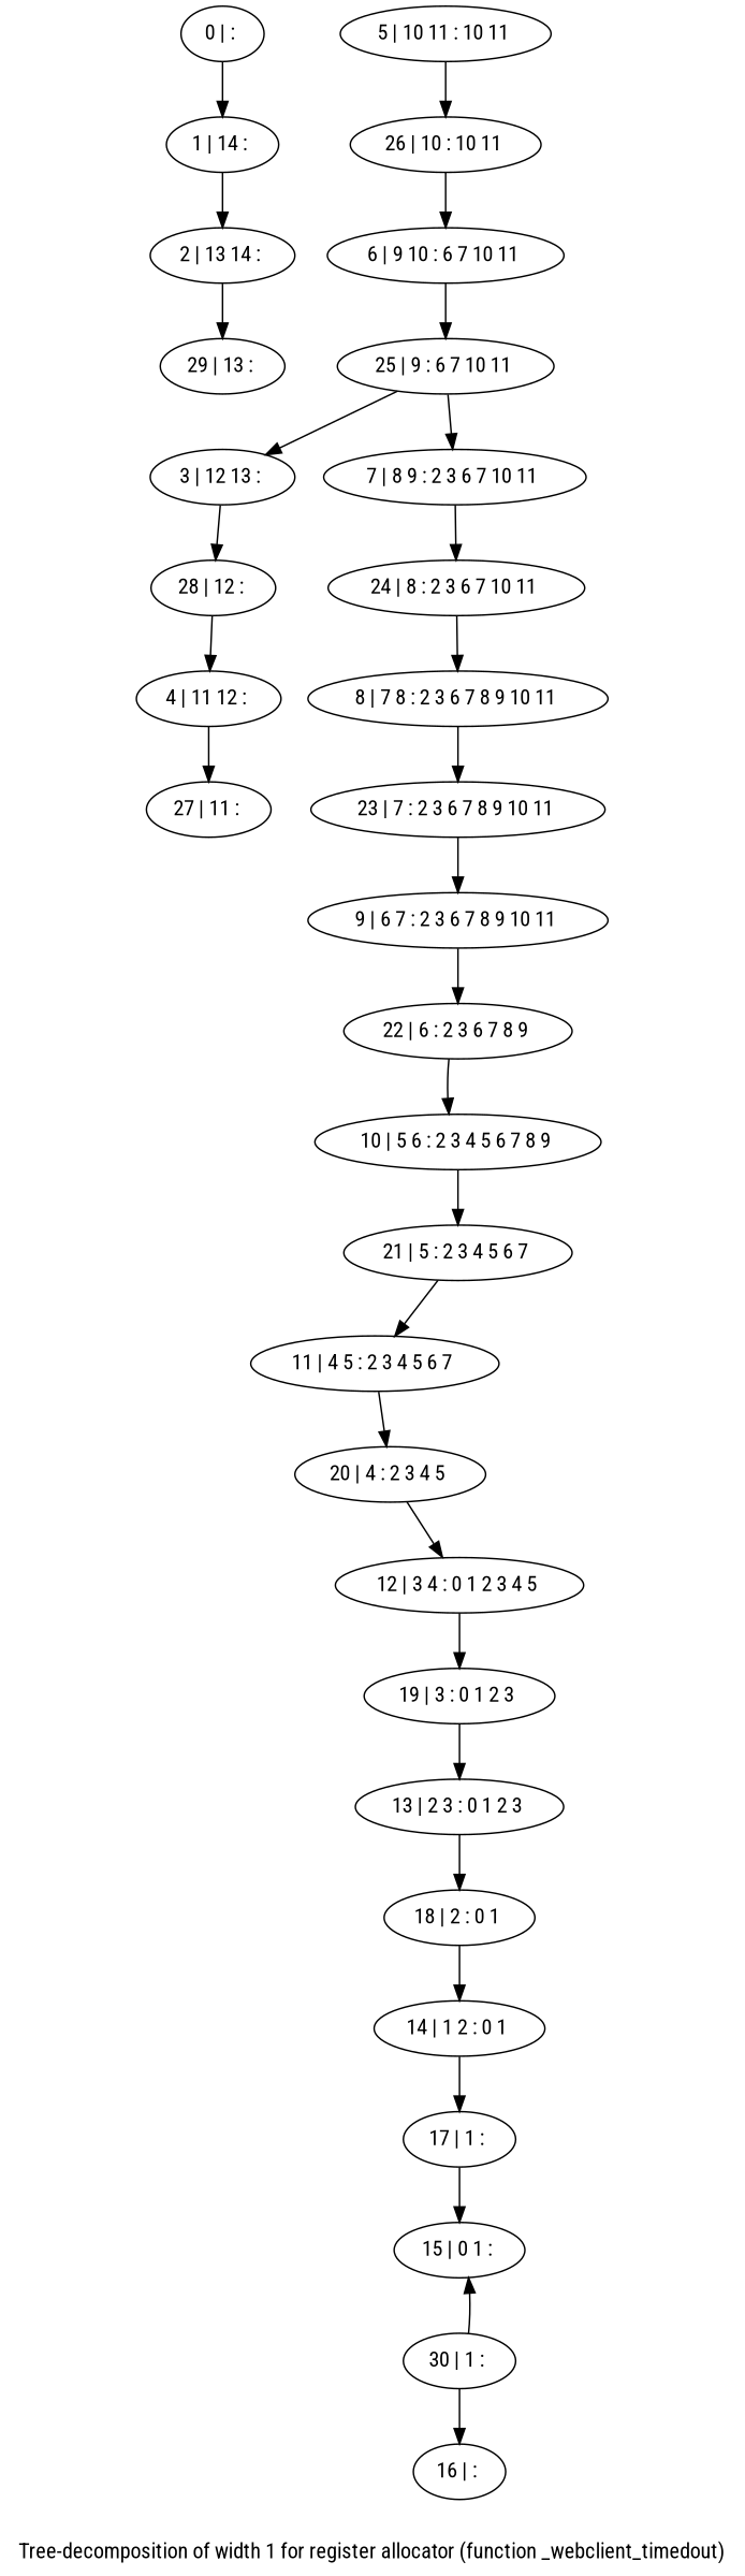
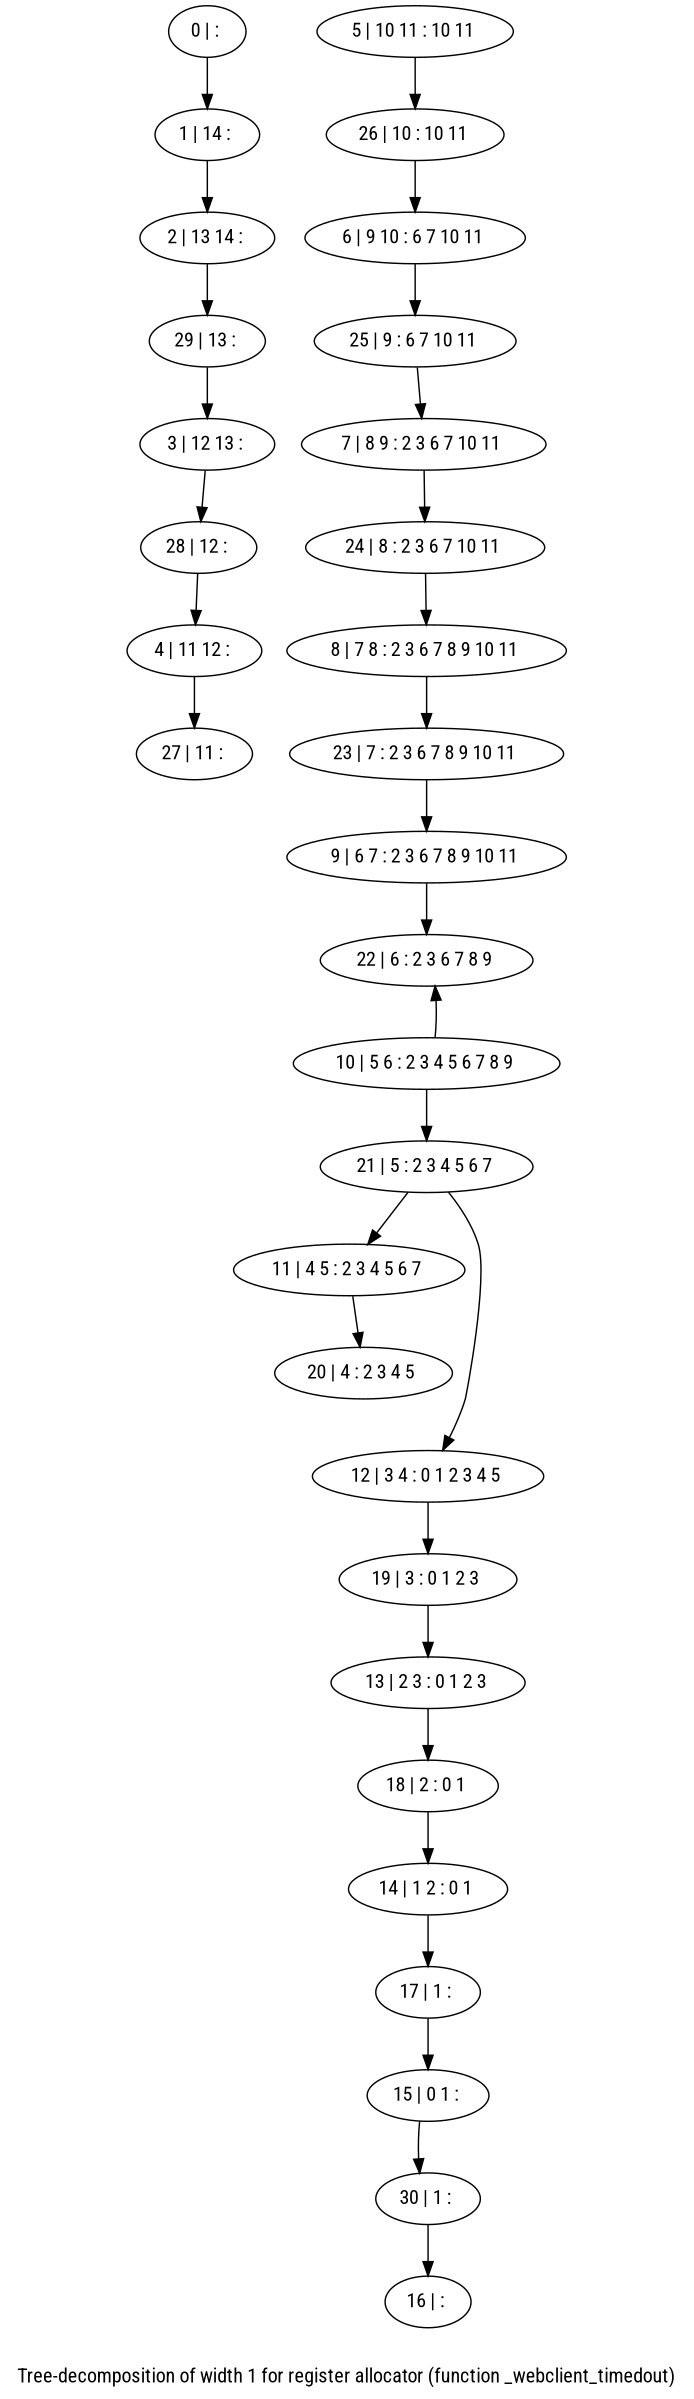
  digraph {
    fontname="Roboto Condensed"
    label="Tree-decomposition of width 1 for register allocator (function _webclient_timedout)"
    node [fontname="Roboto Condensed"]
    edge [fontname="Roboto Condensed"]
    n1 [label="0 | : "]
    n2 [label="1 | 14 : "]
    n3 [label="2 | 13 14 : "]
    n4 [label="29 | 13 : "]
    n5 [label="3 | 12 13 : "]
    n6 [label="28 | 12 : "]
    n7 [label="4 | 11 12 : "]
    n8 [label="27 | 11 : "]
    n9 [label="5 | 10 11 : 10 11 "]
    n10 [label="26 | 10 : 10 11 "]
    n11 [label="6 | 9 10 : 6 7 10 11 "]
    n12 [label="25 | 9 : 6 7 10 11 "]
    n13 [label="7 | 8 9 : 2 3 6 7 10 11 "]
    n14 [label="24 | 8 : 2 3 6 7 10 11 "]
    n15 [label="8 | 7 8 : 2 3 6 7 8 9 10 11 "]
    n16 [label="23 | 7 : 2 3 6 7 8 9 10 11 "]
    n17 [label="9 | 6 7 : 2 3 6 7 8 9 10 11 "]
    n18 [label="22 | 6 : 2 3 6 7 8 9 "]
    n19 [label="10 | 5 6 : 2 3 4 5 6 7 8 9 "]
    n20 [label="21 | 5 : 2 3 4 5 6 7 "]
    n21 [label="11 | 4 5 : 2 3 4 5 6 7 "]
    n22 [label="20 | 4 : 2 3 4 5 "]
    n23 [label="12 | 3 4 : 0 1 2 3 4 5 "]
    n24 [label="19 | 3 : 0 1 2 3 "]
    n25 [label="13 | 2 3 : 0 1 2 3 "]
    n26 [label="18 | 2 : 0 1 "]
    n27 [label="14 | 1 2 : 0 1 "]
    n28 [label="17 | 1 : "]
    n29 [label="15 | 0 1 : "]
    n30 [label="30 | 1 : "]
    n31 [label="16 | : "]
    n1 -> n2
    n2 -> n3
    n3 -> n4
-   n12 -> n5
+   n4 -> n5
    n5 -> n6
    n6 -> n7
    n7 -> n8
    n9 -> n10
    n10 -> n11
    n11 -> n12
    n12 -> n13
    n13 -> n14
    n14 -> n15
    n15 -> n16
    n16 -> n17
    n17 -> n18
-   n18 -> n19
+   n19 -> n18
    n19 -> n20
    n20 -> n21
    n21 -> n22
-   n22 -> n23
+   n20 -> n23
    n23 -> n24
    n24 -> n25
    n25 -> n26
    n26 -> n27
    n27 -> n28
    n28 -> n29
-   n30 -> n29
+   n29 -> n30
    n30 -> n31
  }
